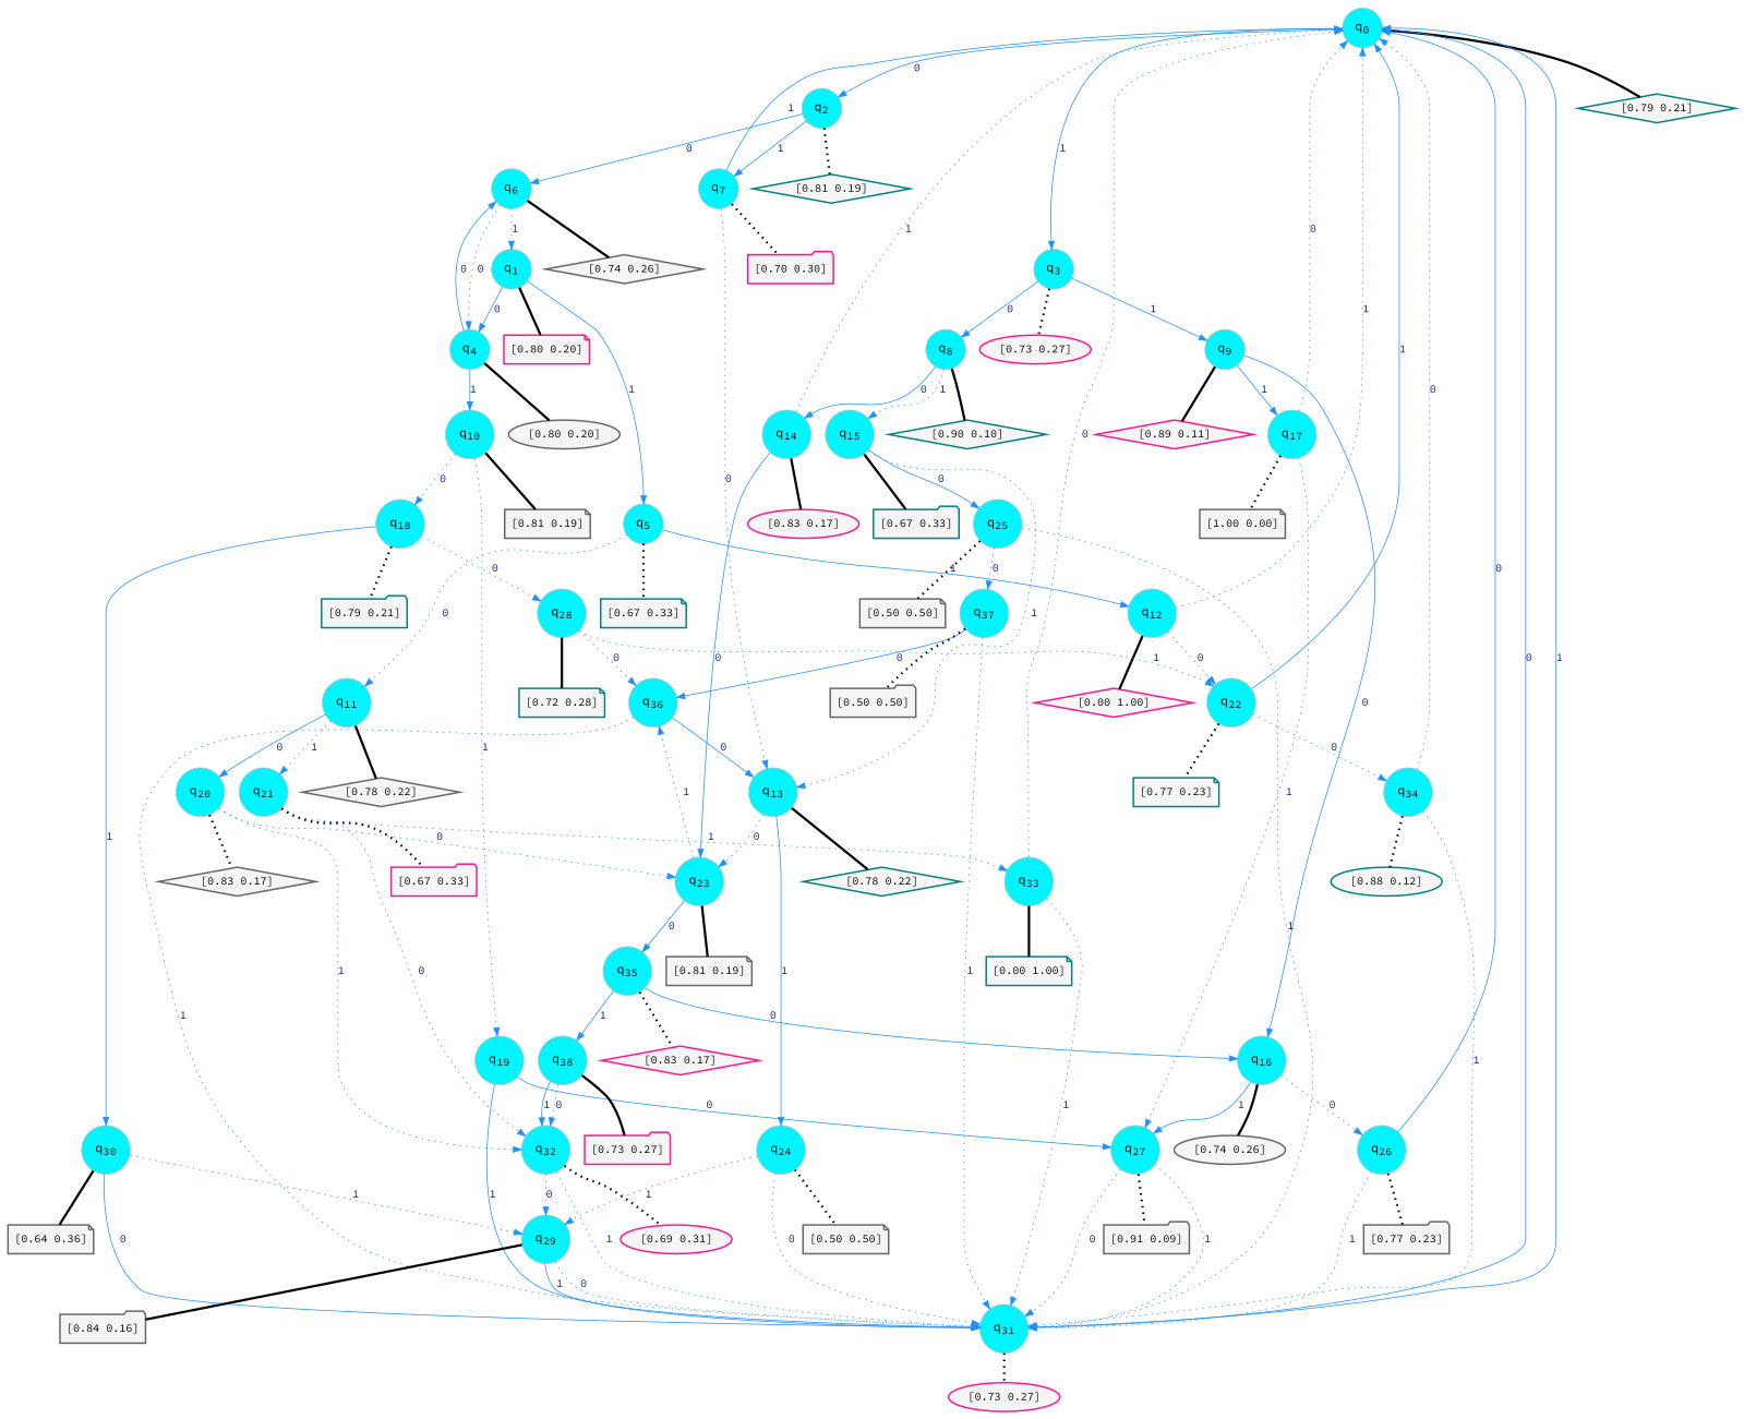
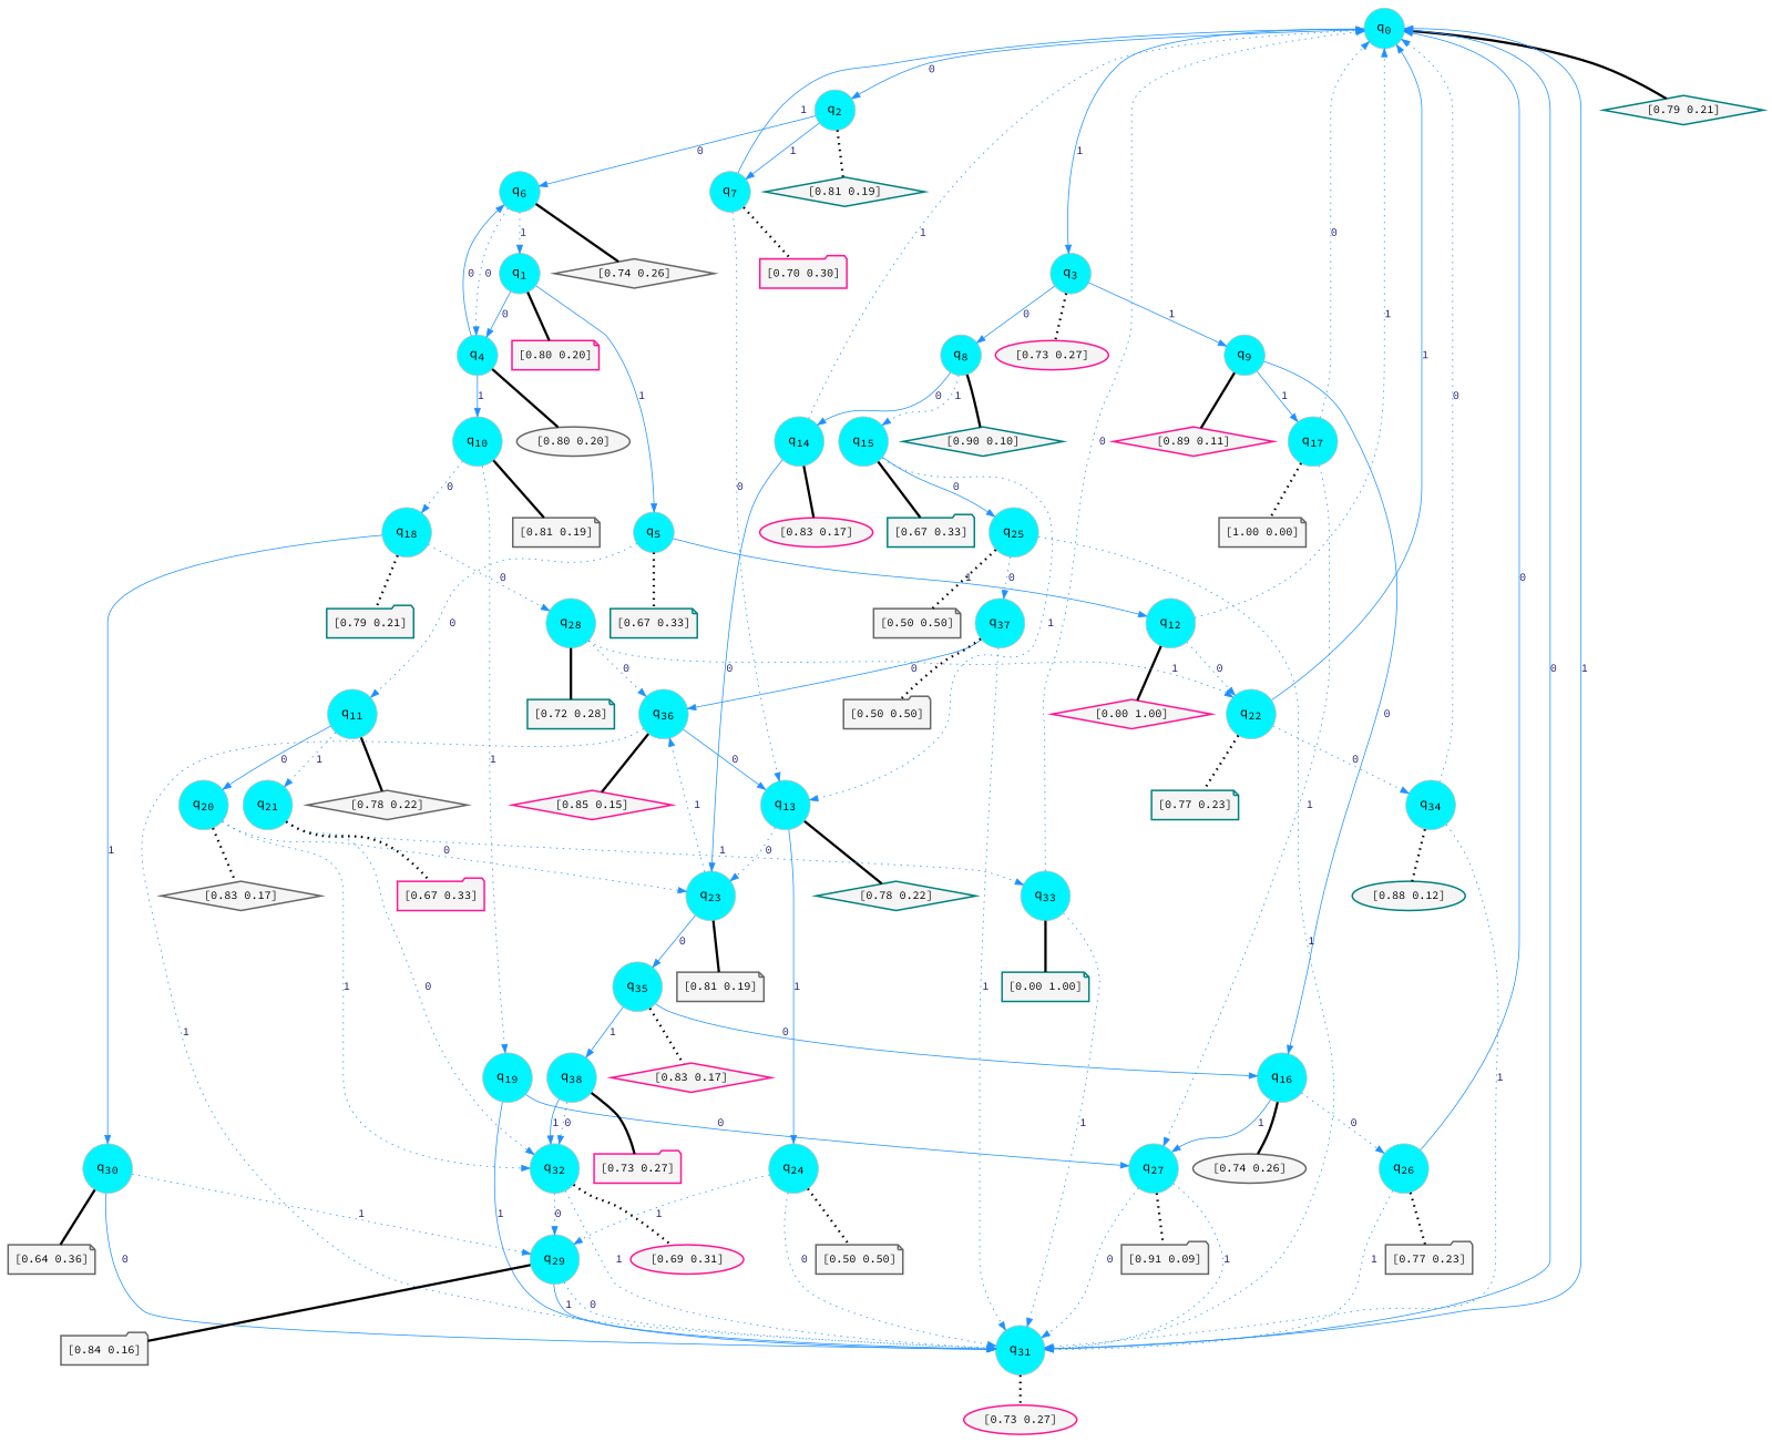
  digraph {
    fontname="Source Code Pro"
    rankdir=TD
    node [color=gray fillcolor=turquoise1 fontcolor=black fontname="Source Code Pro" fontsize=16 fontweight=bold shape=circle style=filled]
    edge [arrowsize=1 color=dodgerblue1 fontcolor=midnightblue fontname="Source Code Pro" fontweight=bold penwidth=1 style=dotted weight=20]
    n1 [label=<q<SUB>0</SUB>>]
    n2 [label=<q<SUB>2</SUB>>]
    n3 [label=<q<SUB>3</SUB>>]
    n4 [color=teal fillcolor=whitesmoke fontsize=14 label="[0.79 0.21]" penwidth=2 shape=diamond]
    n5 [label=<q<SUB>6</SUB>>]
    n6 [label=<q<SUB>7</SUB>>]
    n7 [color=teal fillcolor=whitesmoke fontsize=14 label="[0.81 0.19]" penwidth=2 shape=diamond]
    n8 [label=<q<SUB>8</SUB>>]
    n9 [label=<q<SUB>9</SUB>>]
    n10 [color=deeppink fillcolor=whitesmoke fontsize=14 label="[0.73 0.27]" penwidth=2 shape=ellipse]
    n11 [label=<q<SUB>1</SUB>>]
    n12 [label=<q<SUB>4</SUB>>]
    n13 [label=<q<SUB>5</SUB>>]
    n14 [color=deeppink fillcolor=whitesmoke fontsize=14 label="[0.80 0.20]" penwidth=2 shape=note]
    n15 [label=<q<SUB>10</SUB>>]
    n16 [color=gray40 fillcolor=whitesmoke fontsize=14 label="[0.80 0.20]" penwidth=2 shape=ellipse]
    n17 [label=<q<SUB>11</SUB>>]
    n18 [label=<q<SUB>12</SUB>>]
    n19 [color=teal fillcolor=whitesmoke fontsize=14 label="[0.67 0.33]" penwidth=2 shape=note]
    n20 [color=gray40 fillcolor=whitesmoke fontsize=14 label="[0.74 0.26]" penwidth=2 shape=diamond]
    n21 [label=<q<SUB>13</SUB>>]
    n22 [color=deeppink fillcolor=whitesmoke fontsize=14 label="[0.70 0.30]" penwidth=2 shape=folder]
    n23 [label=<q<SUB>14</SUB>>]
    n24 [label=<q<SUB>15</SUB>>]
    n25 [color=teal fillcolor=whitesmoke fontsize=14 label="[0.90 0.10]" penwidth=2 shape=diamond]
    n26 [label=<q<SUB>16</SUB>>]
    n27 [label=<q<SUB>17</SUB>>]
    n28 [color=deeppink fillcolor=whitesmoke fontsize=14 label="[0.89 0.11]" penwidth=2 shape=diamond]
    n29 [label=<q<SUB>18</SUB>>]
    n30 [label=<q<SUB>19</SUB>>]
    n31 [color=gray40 fillcolor=whitesmoke fontsize=14 label="[0.81 0.19]" penwidth=2 shape=note]
    n32 [label=<q<SUB>20</SUB>>]
    n33 [label=<q<SUB>21</SUB>>]
    n34 [color=gray40 fillcolor=whitesmoke fontsize=14 label="[0.78 0.22]" penwidth=2 shape=diamond]
    n35 [label=<q<SUB>22</SUB>>]
    n36 [color=deeppink fillcolor=whitesmoke fontsize=14 label="[0.00 1.00]" penwidth=2 shape=diamond]
    n37 [label=<q<SUB>23</SUB>>]
    n38 [label=<q<SUB>24</SUB>>]
    n39 [color=teal fillcolor=whitesmoke fontsize=14 label="[0.78 0.22]" penwidth=2 shape=diamond]
    n40 [color=deeppink fillcolor=whitesmoke fontsize=14 label="[0.83 0.17]" penwidth=2 shape=ellipse]
    n41 [label=<q<SUB>25</SUB>>]
    n42 [color=teal fillcolor=whitesmoke fontsize=14 label="[0.67 0.33]" penwidth=2 shape=folder]
    n43 [label=<q<SUB>26</SUB>>]
    n44 [label=<q<SUB>27</SUB>>]
    n45 [color=gray40 fillcolor=whitesmoke fontsize=14 label="[0.74 0.26]" penwidth=2 shape=ellipse]
    n46 [color=gray40 fillcolor=whitesmoke fontsize=14 label="[1.00 0.00]" penwidth=2 shape=note]
    n47 [label=<q<SUB>28</SUB>>]
    n48 [label=<q<SUB>30</SUB>>]
    n49 [color=teal fillcolor=whitesmoke fontsize=14 label="[0.79 0.21]" penwidth=2 shape=folder]
    n50 [label=<q<SUB>31</SUB>>]
    n51 [label=<q<SUB>32</SUB>>]
    n52 [color=gray40 fillcolor=whitesmoke fontsize=14 label="[0.83 0.17]" penwidth=2 shape=diamond]
    n53 [label=<q<SUB>33</SUB>>]
    n54 [color=deeppink fillcolor=whitesmoke fontsize=14 label="[0.67 0.33]" penwidth=2 shape=folder]
    n55 [label=<q<SUB>34</SUB>>]
    n56 [color=teal fillcolor=whitesmoke fontsize=14 label="[0.77 0.23]" penwidth=2 shape=note]
    n57 [label=<q<SUB>35</SUB>>]
    n58 [label=<q<SUB>36</SUB>>]
    n59 [color=gray40 fillcolor=whitesmoke fontsize=14 label="[0.81 0.19]" penwidth=2 shape=note]
    n60 [label=<q<SUB>29</SUB>>]
    n61 [color=gray40 fillcolor=whitesmoke fontsize=14 label="[0.50 0.50]" penwidth=2 shape=note]
    n62 [label=<q<SUB>37</SUB>>]
    n63 [color=gray40 fillcolor=whitesmoke fontsize=14 label="[0.50 0.50]" penwidth=2 shape=note]
    n64 [color=gray40 fillcolor=whitesmoke fontsize=14 label="[0.77 0.23]" penwidth=2 shape=folder]
    n65 [color=gray40 fillcolor=whitesmoke fontsize=14 label="[0.91 0.09]" penwidth=2 shape=folder]
    n66 [color=teal fillcolor=whitesmoke fontsize=14 label="[0.72 0.28]" penwidth=2 shape=note]
    n67 [color=gray40 fillcolor=whitesmoke fontsize=14 label="[0.64 0.36]" penwidth=2 shape=note]
    n68 [color=deeppink fillcolor=whitesmoke fontsize=14 label="[0.73 0.27]" penwidth=2 shape=ellipse]
    n69 [color=deeppink fillcolor=whitesmoke fontsize=14 label="[0.69 0.31]" penwidth=2 shape=ellipse]
    n70 [color=teal fillcolor=whitesmoke fontsize=14 label="[0.00 1.00]" penwidth=2 shape=note]
    n71 [color=teal fillcolor=whitesmoke fontsize=14 label="[0.88 0.12]" penwidth=2 shape=ellipse]
    n72 [label=<q<SUB>38</SUB>>]
    n73 [color=deeppink fillcolor=whitesmoke fontsize=14 label="[0.83 0.17]" penwidth=2 shape=diamond]
+   n74 [color=deeppink fillcolor=whitesmoke fontsize=14 label="[0.85 0.15]" penwidth=2 shape=diamond]
    n75 [color=gray40 fillcolor=whitesmoke fontsize=14 label="[0.84 0.16]" penwidth=2 shape=folder]
    n76 [color=gray40 fillcolor=whitesmoke fontsize=14 label="[0.50 0.50]" penwidth=2 shape=folder]
    n77 [color=deeppink fillcolor=whitesmoke fontsize=14 label="[0.73 0.27]" penwidth=2 shape=folder]
    n1 -> n2 [label=0 style=solid]
    n1 -> n3 [label=1 style=solid]
    n1 -> n4 [arrowhead=none color=black penwidth=3 style=solid]
    n2 -> n5 [label=0 style=solid]
    n2 -> n6 [label=1 style=solid]
    n2 -> n7 [arrowhead=none color=black penwidth=3]
    n3 -> n8 [label=0 style=solid]
    n3 -> n9 [label=1 style=solid]
    n3 -> n10 [arrowhead=none color=black penwidth=3]
    n5 -> n11 [label=1]
    n5 -> n12 [label=0]
    n5 -> n20 [arrowhead=none color=black penwidth=3 style=solid]
    n6 -> n1 [label=1 style=solid]
    n6 -> n21 [label=0]
    n6 -> n22 [arrowhead=none color=black penwidth=3]
    n8 -> n23 [label=0 style=solid]
    n8 -> n24 [label=1]
    n8 -> n25 [arrowhead=none color=black penwidth=3 style=solid]
    n9 -> n26 [label=0 style=solid]
    n9 -> n27 [label=1 style=solid]
    n9 -> n28 [arrowhead=none color=black penwidth=3 style=solid]
    n11 -> n12 [label=0 style=solid]
    n11 -> n13 [label=1 style=solid]
    n11 -> n14 [arrowhead=none color=black penwidth=3 style=solid]
    n12 -> n5 [label=0 style=solid]
    n12 -> n15 [label=1 style=solid]
    n12 -> n16 [arrowhead=none color=black penwidth=3 style=solid]
    n13 -> n17 [label=0]
    n13 -> n18 [label=1 style=solid]
    n13 -> n19 [arrowhead=none color=black penwidth=3]
    n15 -> n29 [label=0]
    n15 -> n30 [label=1]
    n15 -> n31 [arrowhead=none color=black penwidth=3 style=solid]
    n17 -> n32 [label=0 style=solid]
    n17 -> n33 [label=1]
    n17 -> n34 [arrowhead=none color=black penwidth=3 style=solid]
    n18 -> n1 [label=1]
    n18 -> n35 [label=0]
    n18 -> n36 [arrowhead=none color=black penwidth=3 style=solid]
    n21 -> n37 [label=0]
    n21 -> n38 [label=1 style=solid]
    n21 -> n39 [arrowhead=none color=black penwidth=3 style=solid]
    n23 -> n1 [label=1]
    n23 -> n37 [label=0 style=solid]
    n23 -> n40 [arrowhead=none color=black penwidth=3 style=solid]
    n24 -> n21 [label=1]
    n24 -> n41 [label=0 style=solid]
    n24 -> n42 [arrowhead=none color=black penwidth=3 style=solid]
    n26 -> n43 [label=0]
    n26 -> n44 [label=1 style=solid]
    n26 -> n45 [arrowhead=none color=black penwidth=3 style=solid]
    n27 -> n1 [label=0]
    n27 -> n44 [label=1]
    n27 -> n46 [arrowhead=none color=black penwidth=3]
    n29 -> n47 [label=0]
    n29 -> n48 [label=1 style=solid]
    n29 -> n49 [arrowhead=none color=black penwidth=3]
    n30 -> n44 [label=0 style=solid]
    n30 -> n50 [label=1 style=solid]
    n32 -> n37 [label=0]
    n32 -> n51 [label=1]
    n32 -> n52 [arrowhead=none color=black penwidth=3]
    n33 -> n51 [label=0]
    n33 -> n53 [label=1]
    n33 -> n54 [arrowhead=none color=black penwidth=3]
    n35 -> n1 [label=1 style=solid]
    n35 -> n55 [label=0]
    n35 -> n56 [arrowhead=none color=black penwidth=3]
    n37 -> n57 [label=0 style=solid]
    n37 -> n58 [label=1]
    n37 -> n59 [arrowhead=none color=black penwidth=3 style=solid]
    n38 -> n50 [label=0]
    n38 -> n60 [label=1]
    n38 -> n61 [arrowhead=none color=black penwidth=3]
    n41 -> n50 [label=1]
    n41 -> n62 [label=0]
    n41 -> n63 [arrowhead=none color=black penwidth=3]
    n43 -> n1 [label=0 style=solid]
    n43 -> n50 [label=1]
    n43 -> n64 [arrowhead=none color=black penwidth=3]
    n44 -> n50 [label=0]
    n44 -> n50 [label=1]
    n44 -> n65 [arrowhead=none color=black penwidth=3]
    n47 -> n35 [label=1]
    n47 -> n58 [label=0]
    n47 -> n66 [arrowhead=none color=black penwidth=3 style=solid]
    n48 -> n50 [label=0 style=solid]
    n48 -> n60 [label=1]
    n48 -> n67 [arrowhead=none color=black penwidth=3 style=solid]
    n50 -> n1 [label=0 style=solid]
    n50 -> n1 [label=1 style=solid]
    n50 -> n68 [arrowhead=none color=black penwidth=3]
    n51 -> n50 [label=1]
    n51 -> n60 [label=0]
    n51 -> n69 [arrowhead=none color=black penwidth=3]
    n53 -> n1 [label=0]
    n53 -> n50 [label=1]
    n53 -> n70 [arrowhead=none color=black penwidth=3 style=solid]
    n55 -> n1 [label=0]
    n55 -> n50 [label=1]
    n55 -> n71 [arrowhead=none color=black penwidth=3]
    n57 -> n26 [label=0 style=solid]
    n57 -> n72 [label=1 style=solid]
    n57 -> n73 [arrowhead=none color=black penwidth=3]
    n58 -> n21 [label=0 style=solid]
    n58 -> n50 [label=1]
+   n58 -> n74 [arrowhead=none color=black penwidth=3 style=solid]
    n60 -> n50 [label=0]
    n60 -> n50 [label=1 style=solid]
    n60 -> n75 [arrowhead=none color=black penwidth=3 style=solid]
    n62 -> n50 [label=1]
    n62 -> n58 [label=0 style=solid]
    n62 -> n76 [arrowhead=none color=black penwidth=3]
    n72 -> n51 [label=0]
    n72 -> n51 [label=1 style=solid]
    n72 -> n77 [arrowhead=none color=black penwidth=3 style=solid]
  }
